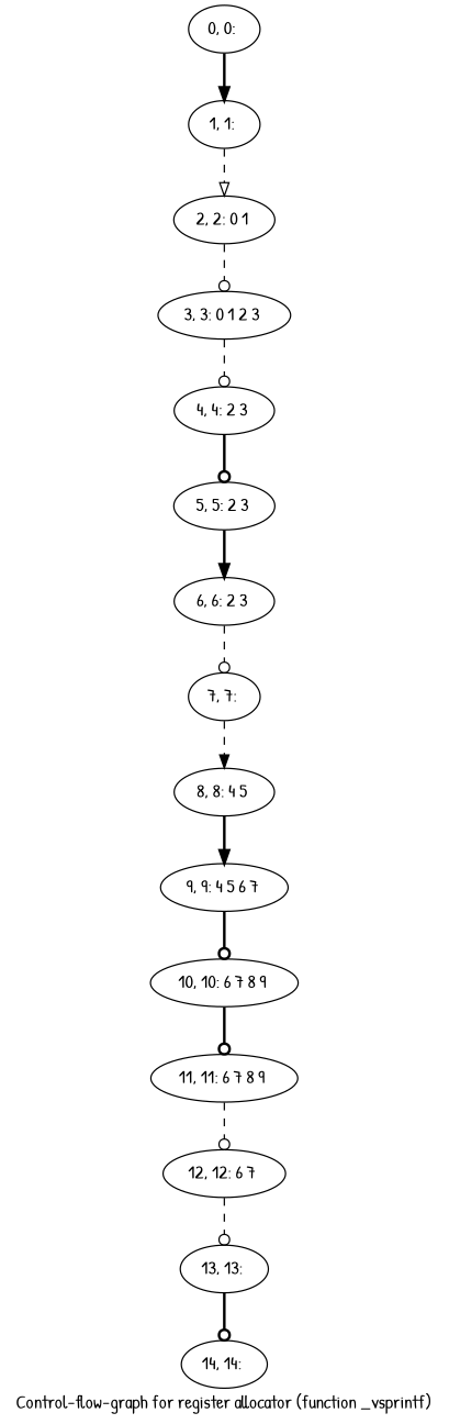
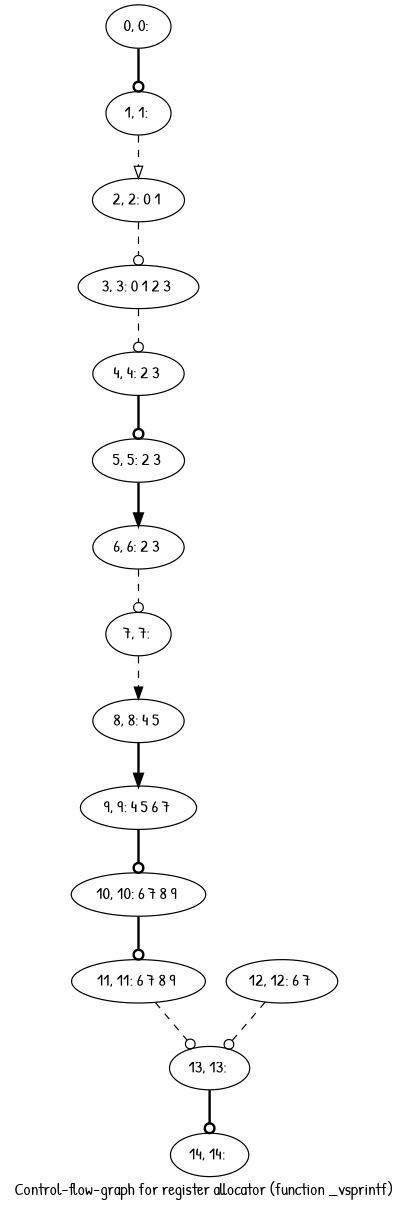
  digraph {
    fontname="Patrick Hand"
    label="Control-flow-graph for register allocator (function _vsprintf)"
    node [fontname="Patrick Hand"]
    edge [arrowhead=odot fontname="Patrick Hand" style=bold]
    n1 [label="0, 0: "]
    n2 [label="1, 1: "]
    n3 [label="2, 2: 0 1 "]
    n4 [label="3, 3: 0 1 2 3 "]
    n5 [label="4, 4: 2 3 "]
    n6 [label="5, 5: 2 3 "]
    n7 [label="6, 6: 2 3 "]
    n8 [label="7, 7: "]
    n9 [label="8, 8: 4 5 "]
    n10 [label="9, 9: 4 5 6 7 "]
    n11 [label="10, 10: 6 7 8 9 "]
    n12 [label="11, 11: 6 7 8 9 "]
    n13 [label="12, 12: 6 7 "]
    n14 [label="13, 13: "]
    n15 [label="14, 14: "]
-   n1 -> n2 [arrowhead=normal]
+   n1 -> n2
    n2 -> n3 [arrowhead=onormal style=dashed]
    n3 -> n4 [style=dashed]
    n4 -> n5 [style=dashed]
    n5 -> n6
    n6 -> n7 [arrowhead=normal]
    n7 -> n8 [style=dashed]
    n8 -> n9 [arrowhead=normal style=dashed]
    n9 -> n10 [arrowhead=normal]
    n10 -> n11
    n11 -> n12
-   n12 -> n13 [style=dashed]
+   n12 -> n14 [style=dashed]
    n13 -> n14 [style=dashed]
    n14 -> n15
  }
